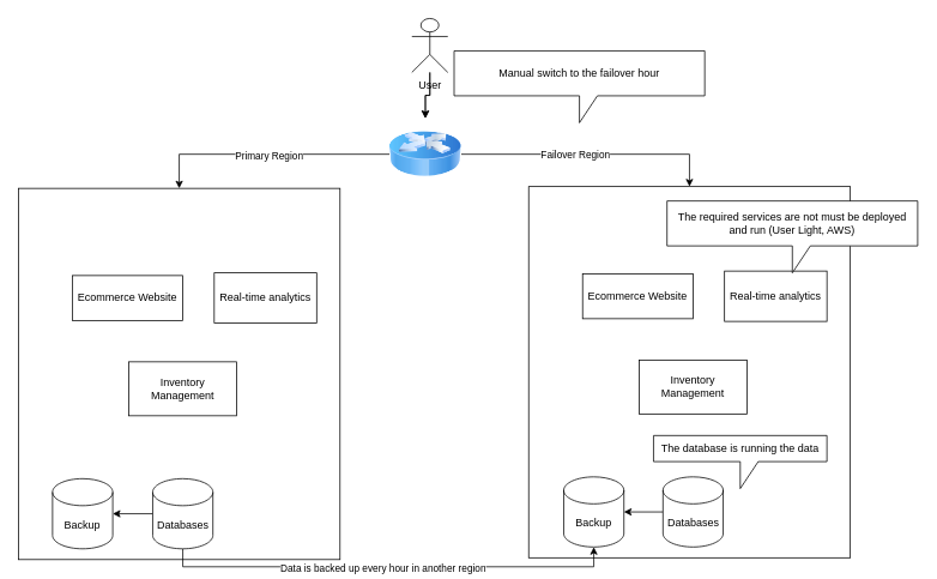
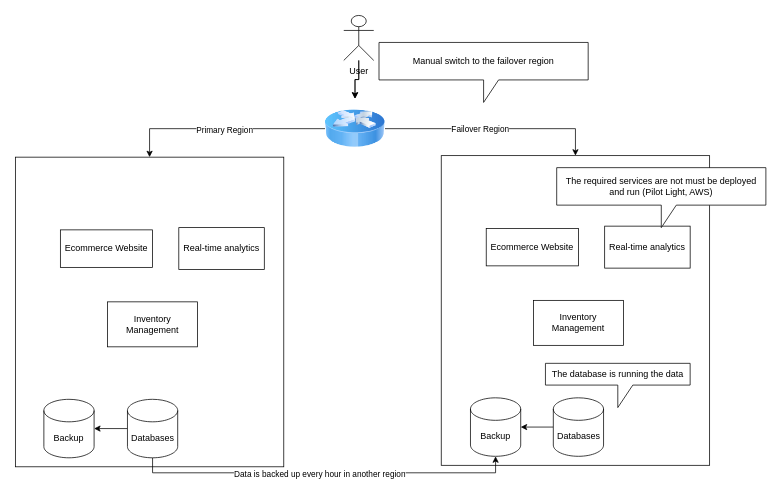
  <mxCell id="0" />
  <mxCell id="1" parent="0" />
  <mxCell id="2" value="" style="rounded=0;whiteSpace=wrap;html=1;" vertex="1" parent="1"><mxGeometry x="588" y="207" width="358" height="413" as="geometry" /></mxCell>
  <mxCell id="3" style="edgeStyle=orthogonalEdgeStyle;rounded=0;orthogonalLoop=1;jettySize=auto;html=1;exitX=0;exitY=0.5;exitDx=0;exitDy=0;exitPerimeter=0;" edge="1" parent="1" source="4" target="26"><mxGeometry relative="1" as="geometry" /></mxCell>
  <mxCell id="4" value="Databases" style="shape=cylinder3;whiteSpace=wrap;html=1;boundedLbl=1;backgroundOutline=1;size=15;" vertex="1" parent="1"><mxGeometry x="737.5" y="530" width="67" height="78" as="geometry" /></mxCell>
  <mxCell id="5" value="Ecommerce Website" style="rounded=0;whiteSpace=wrap;html=1;" vertex="1" parent="1"><mxGeometry x="648" y="304" width="123" height="50" as="geometry" /></mxCell>
  <mxCell id="6" value="Real-time analytics" style="rounded=0;whiteSpace=wrap;html=1;" vertex="1" parent="1"><mxGeometry x="806" y="301" width="114" height="56" as="geometry" /></mxCell>
  <mxCell id="7" value="Inventory Management" style="rounded=0;whiteSpace=wrap;html=1;" vertex="1" parent="1"><mxGeometry x="711" y="400" width="120" height="60" as="geometry" /></mxCell>
  <mxCell id="8" value="" style="rounded=0;whiteSpace=wrap;html=1;" vertex="1" parent="1"><mxGeometry x="20" y="209" width="358" height="413" as="geometry" /></mxCell>
  <mxCell id="9" style="edgeStyle=orthogonalEdgeStyle;rounded=0;orthogonalLoop=1;jettySize=auto;html=1;exitX=0.5;exitY=1;exitDx=0;exitDy=0;exitPerimeter=0;entryX=0.5;entryY=1;entryDx=0;entryDy=0;entryPerimeter=0;" edge="1" parent="1" source="12" target="26"><mxGeometry relative="1" as="geometry" /></mxCell>
  <mxCell id="10" value="Data is backed up every hour in another region" style="edgeLabel;html=1;align=center;verticalAlign=middle;resizable=0;points=[];" vertex="1" connectable="0" parent="9"><mxGeometry x="-0.033" y="-1" relative="1" as="geometry"><mxPoint as="offset" /></mxGeometry></mxCell>
  <mxCell id="11" style="edgeStyle=orthogonalEdgeStyle;rounded=0;orthogonalLoop=1;jettySize=auto;html=1;exitX=0;exitY=0.5;exitDx=0;exitDy=0;exitPerimeter=0;" edge="1" parent="1" source="12" target="25"><mxGeometry relative="1" as="geometry" /></mxCell>
  <mxCell id="12" value="Databases" style="shape=cylinder3;whiteSpace=wrap;html=1;boundedLbl=1;backgroundOutline=1;size=15;" vertex="1" parent="1"><mxGeometry x="169.5" y="532" width="67" height="78" as="geometry" /></mxCell>
  <mxCell id="13" value="Ecommerce Website" style="rounded=0;whiteSpace=wrap;html=1;" vertex="1" parent="1"><mxGeometry x="80" y="306" width="123" height="50" as="geometry" /></mxCell>
  <mxCell id="14" value="Real-time analytics" style="rounded=0;whiteSpace=wrap;html=1;" vertex="1" parent="1"><mxGeometry x="238" y="303" width="114" height="56" as="geometry" /></mxCell>
  <mxCell id="15" value="Inventory Management" style="rounded=0;whiteSpace=wrap;html=1;" vertex="1" parent="1"><mxGeometry x="143" y="402" width="120" height="60" as="geometry" /></mxCell>
  <mxCell id="16" style="edgeStyle=orthogonalEdgeStyle;rounded=0;orthogonalLoop=1;jettySize=auto;html=1;exitX=0;exitY=0.5;exitDx=0;exitDy=0;entryX=0.5;entryY=0;entryDx=0;entryDy=0;" edge="1" parent="1" source="20" target="8"><mxGeometry relative="1" as="geometry" /></mxCell>
  <mxCell id="17" value="Primary Region" style="edgeLabel;html=1;align=center;verticalAlign=middle;resizable=0;points=[];" vertex="1" connectable="0" parent="16"><mxGeometry x="-0.007" y="1" relative="1" as="geometry"><mxPoint as="offset" /></mxGeometry></mxCell>
  <mxCell id="18" style="edgeStyle=orthogonalEdgeStyle;rounded=0;orthogonalLoop=1;jettySize=auto;html=1;exitX=1;exitY=0.5;exitDx=0;exitDy=0;entryX=0.5;entryY=0;entryDx=0;entryDy=0;" edge="1" parent="1" source="20" target="2"><mxGeometry relative="1" as="geometry" /></mxCell>
  <mxCell id="19" value="Failover Region" style="edgeLabel;html=1;align=center;verticalAlign=middle;resizable=0;points=[];" vertex="1" connectable="0" parent="18"><mxGeometry x="-0.241" relative="1" as="geometry"><mxPoint x="16" as="offset" /></mxGeometry></mxCell>
  <mxCell id="20" value="" style="image;html=1;image=img/lib/clip_art/networking/Router_Icon_128x128.png" vertex="1" parent="1"><mxGeometry x="433" y="131" width="80" height="80" as="geometry" /></mxCell>
  <mxCell id="21" value="" style="edgeStyle=orthogonalEdgeStyle;rounded=0;orthogonalLoop=1;jettySize=auto;html=1;" edge="1" parent="1" source="23" target="20"><mxGeometry relative="1" as="geometry" /></mxCell>
  <mxCell id="22" value="" style="edgeStyle=orthogonalEdgeStyle;rounded=0;orthogonalLoop=1;jettySize=auto;html=1;" edge="1" parent="1" source="23" target="20"><mxGeometry relative="1" as="geometry" /></mxCell>
  <mxCell id="23" value="User" style="shape=umlActor;verticalLabelPosition=bottom;verticalAlign=top;html=1;outlineConnect=0;" vertex="1" parent="1"><mxGeometry x="458" y="20" width="40" height="60" as="geometry" /></mxCell>
- <mxCell id="24" value="Manual switch to the failover hour" style="shape=callout;whiteSpace=wrap;html=1;perimeter=calloutPerimeter;" vertex="1" parent="1"><mxGeometry x="505" y="56" width="279" height="80" as="geometry" /></mxCell>
+ <mxCell id="24" value="Manual switch to the failover region" style="shape=callout;whiteSpace=wrap;html=1;perimeter=calloutPerimeter;" vertex="1" parent="1"><mxGeometry x="505" y="56" width="279" height="80" as="geometry" /></mxCell>
  <mxCell id="25" value="Backup" style="shape=cylinder3;whiteSpace=wrap;html=1;boundedLbl=1;backgroundOutline=1;size=15;" vertex="1" parent="1"><mxGeometry x="58" y="532" width="67" height="78" as="geometry" /></mxCell>
  <mxCell id="26" value="Backup" style="shape=cylinder3;whiteSpace=wrap;html=1;boundedLbl=1;backgroundOutline=1;size=15;" vertex="1" parent="1"><mxGeometry x="627" y="530" width="67" height="78" as="geometry" /></mxCell>
- <mxCell id="27" value="The required services are not must be deployed and run (User Light, AWS)" style="shape=callout;whiteSpace=wrap;html=1;perimeter=calloutPerimeter;" vertex="1" parent="1"><mxGeometry x="742" y="223" width="279" height="80" as="geometry" /></mxCell>
+ <mxCell id="27" value="The required services are not must be deployed and run (Pilot Light, AWS)" style="shape=callout;whiteSpace=wrap;html=1;perimeter=calloutPerimeter;" vertex="1" parent="1"><mxGeometry x="742" y="223" width="279" height="80" as="geometry" /></mxCell>
  <mxCell id="28" value="The database is running the data" style="shape=callout;whiteSpace=wrap;html=1;perimeter=calloutPerimeter;" vertex="1" parent="1"><mxGeometry x="727" y="484" width="193" height="59" as="geometry" /></mxCell>
